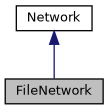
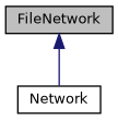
  digraph {
    node [color=black fontname=Helvetica fontsize=10 shape=record style=filled]
    n1 [fillcolor=grey75 fontcolor=black height=0.2 label=FileNetwork width=0.4]
    n2 [fillcolor=white height=0.2 label=Network width=0.4]
-   n2 -> n1 [color=midnightblue dir=back fontname=Helvetica fontsize=10 labelfontname=Helvetica labelfontsize=10 style=solid]
+   n1 -> n2 [color=midnightblue dir=back fontname=Helvetica fontsize=10 labelfontname=Helvetica labelfontsize=10 style=solid]
  }
